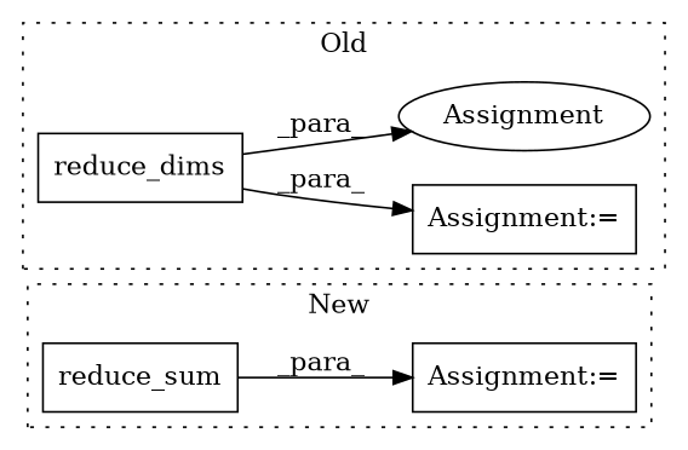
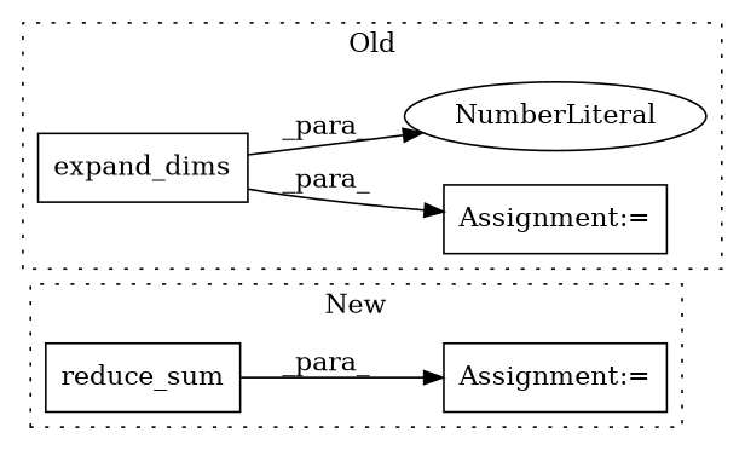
  digraph {
    rankdir=LR
    node [a=32 l=1 shape=box]
    n1 [l="11,1" label=reduce_sum s="2179,2205"]
    n2 [a=7 label="Assignment:=" s=2167]
-   n3 [l="12,1" label=reduce_dims s="1476,1528"]
+   n3 [l="12,1" label=expand_dims s="1476,1528"]
    n4 [a=7 l=2 label="Assignment:=" s=1463]
-   n5 [a=34 label=Assignment s=1527 shape=ellipse]
+   n5 [a=34 label=NumberLiteral s=1527 shape=ellipse]
    subgraph cluster_1 {
      label=New
      style=dotted
      n1
      n2
    }
    subgraph cluster_2 {
      label=Old
      style=dotted
      n3
      n4
      n5
    }
    n1 -> n2 [label=_para_]
    n3 -> n4 [label=_para_]
    n3 -> n5 [label=_para_]
  }
